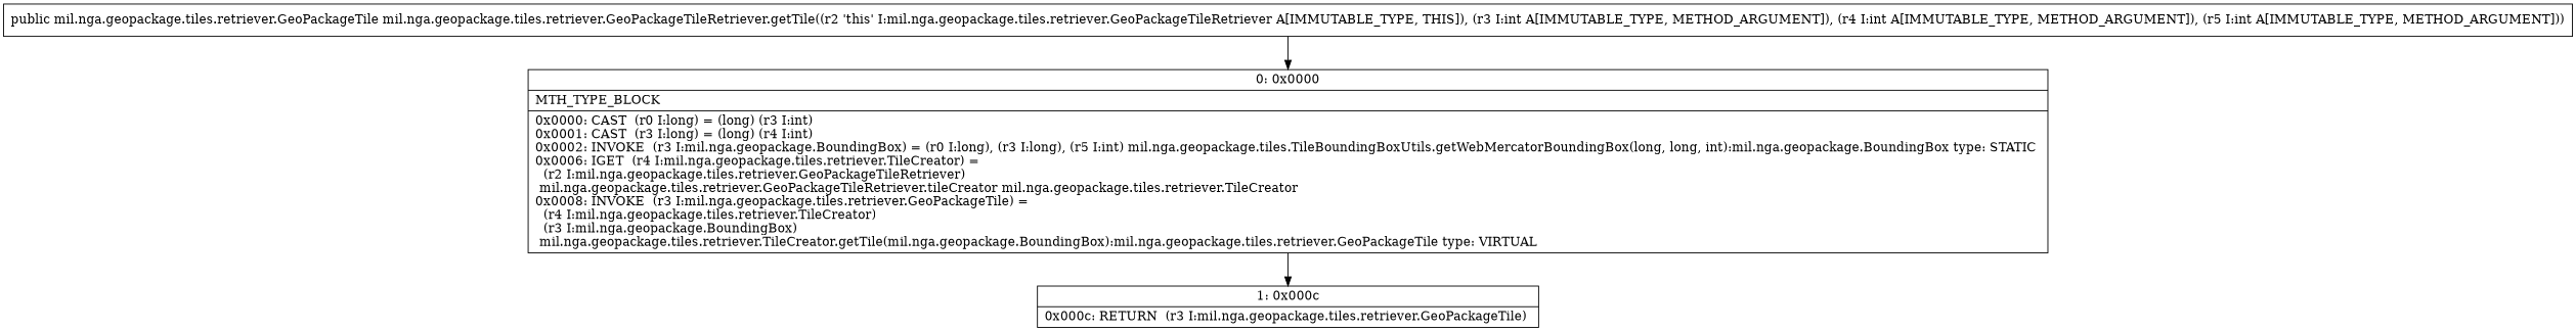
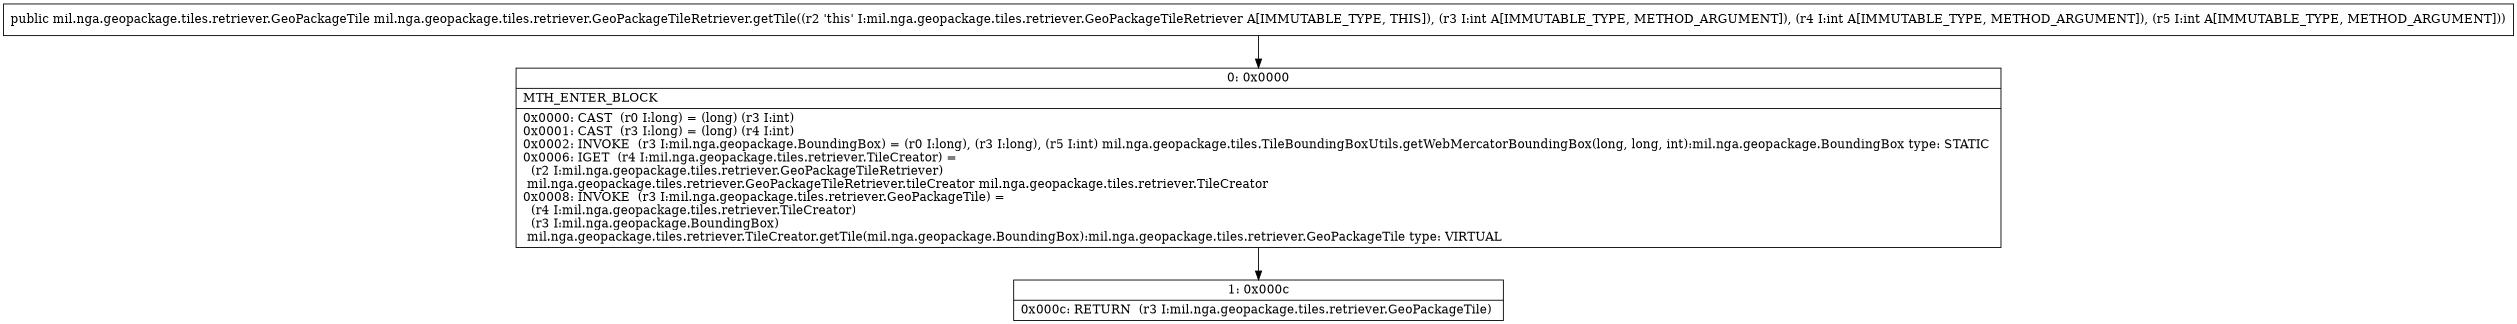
  digraph {
    node [shape=record]
-   n1 [label="{0\:\ 0x0000|MTH_TYPE_BLOCK\l|0x0000: CAST  (r0 I:long) = (long) (r3 I:int) \l0x0001: CAST  (r3 I:long) = (long) (r4 I:int) \l0x0002: INVOKE  (r3 I:mil.nga.geopackage.BoundingBox) = (r0 I:long), (r3 I:long), (r5 I:int) mil.nga.geopackage.tiles.TileBoundingBoxUtils.getWebMercatorBoundingBox(long, long, int):mil.nga.geopackage.BoundingBox type: STATIC \l0x0006: IGET  (r4 I:mil.nga.geopackage.tiles.retriever.TileCreator) = \l  (r2 I:mil.nga.geopackage.tiles.retriever.GeoPackageTileRetriever)\l mil.nga.geopackage.tiles.retriever.GeoPackageTileRetriever.tileCreator mil.nga.geopackage.tiles.retriever.TileCreator \l0x0008: INVOKE  (r3 I:mil.nga.geopackage.tiles.retriever.GeoPackageTile) = \l  (r4 I:mil.nga.geopackage.tiles.retriever.TileCreator)\l  (r3 I:mil.nga.geopackage.BoundingBox)\l mil.nga.geopackage.tiles.retriever.TileCreator.getTile(mil.nga.geopackage.BoundingBox):mil.nga.geopackage.tiles.retriever.GeoPackageTile type: VIRTUAL \l}"]
+   n1 [label="{0\:\ 0x0000|MTH_ENTER_BLOCK\l|0x0000: CAST  (r0 I:long) = (long) (r3 I:int) \l0x0001: CAST  (r3 I:long) = (long) (r4 I:int) \l0x0002: INVOKE  (r3 I:mil.nga.geopackage.BoundingBox) = (r0 I:long), (r3 I:long), (r5 I:int) mil.nga.geopackage.tiles.TileBoundingBoxUtils.getWebMercatorBoundingBox(long, long, int):mil.nga.geopackage.BoundingBox type: STATIC \l0x0006: IGET  (r4 I:mil.nga.geopackage.tiles.retriever.TileCreator) = \l  (r2 I:mil.nga.geopackage.tiles.retriever.GeoPackageTileRetriever)\l mil.nga.geopackage.tiles.retriever.GeoPackageTileRetriever.tileCreator mil.nga.geopackage.tiles.retriever.TileCreator \l0x0008: INVOKE  (r3 I:mil.nga.geopackage.tiles.retriever.GeoPackageTile) = \l  (r4 I:mil.nga.geopackage.tiles.retriever.TileCreator)\l  (r3 I:mil.nga.geopackage.BoundingBox)\l mil.nga.geopackage.tiles.retriever.TileCreator.getTile(mil.nga.geopackage.BoundingBox):mil.nga.geopackage.tiles.retriever.GeoPackageTile type: VIRTUAL \l}"]
    n2 [label="{1\:\ 0x000c|0x000c: RETURN  (r3 I:mil.nga.geopackage.tiles.retriever.GeoPackageTile) \l}"]
    n3 [label="{public mil.nga.geopackage.tiles.retriever.GeoPackageTile mil.nga.geopackage.tiles.retriever.GeoPackageTileRetriever.getTile((r2 'this' I:mil.nga.geopackage.tiles.retriever.GeoPackageTileRetriever A[IMMUTABLE_TYPE, THIS]), (r3 I:int A[IMMUTABLE_TYPE, METHOD_ARGUMENT]), (r4 I:int A[IMMUTABLE_TYPE, METHOD_ARGUMENT]), (r5 I:int A[IMMUTABLE_TYPE, METHOD_ARGUMENT])) }"]
    n1 -> n2
    n3 -> n1
  }
